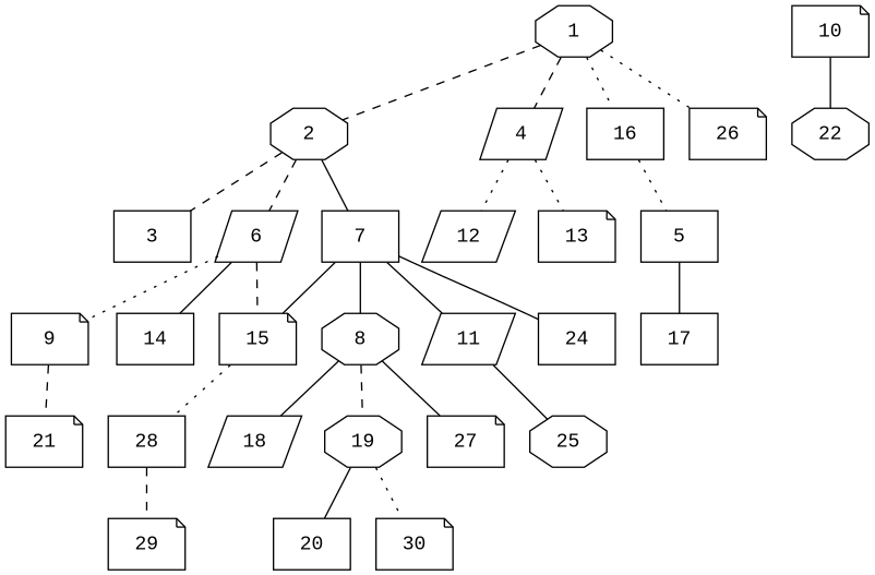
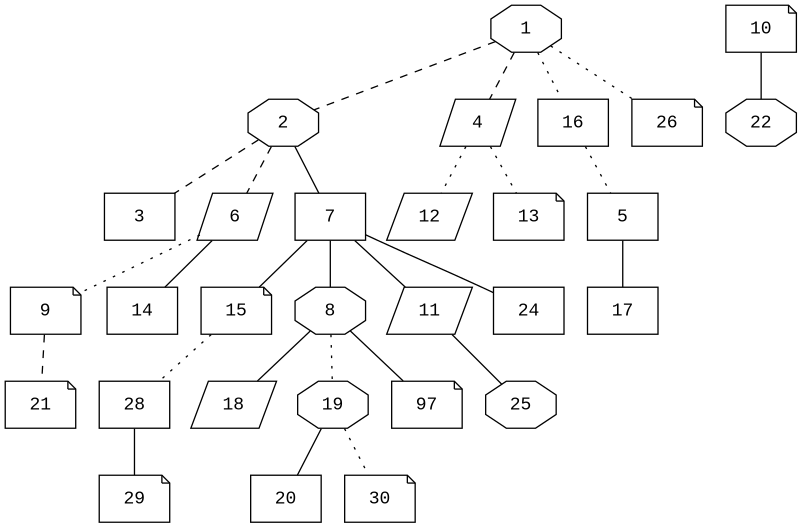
  graph {
    fontname="Liberation Mono"
    node [fontname="Liberation Mono" shape=box]
    edge [fontname="Liberation Mono" style=solid]
    1 [shape=octagon]
    2 [shape=octagon]
    4 [shape=parallelogram]
    16
    26 [shape=note]
    3
    6 [shape=parallelogram]
    7
    12 [shape=parallelogram]
    13 [shape=note]
    5
    17
    9 [shape=note]
    14
    15 [shape=note]
    8 [shape=octagon]
    11 [shape=parallelogram]
    24
    22 [shape=octagon]
    10 [shape=note]
    21 [shape=note]
    28
    18 [shape=parallelogram]
    19 [shape=octagon]
-   27 [shape=note]
+   27 [shape=note label=97]
    25 [shape=octagon]
    29 [shape=note]
    20
    30 [shape=note]
    1 -- 2 [style=dashed]
    1 -- 4 [style=dashed]
    1 -- 16 [style=dotted]
    1 -- 26 [style=dotted]
    2 -- 3 [style=dashed]
    2 -- 6 [style=dashed]
    2 -- 7
    4 -- 12 [style=dotted]
    4 -- 13 [style=dotted]
    16 -- 5 [style=dotted]
    6 -- 9 [style=dotted]
    6 -- 14
-   6 -- 15 [style=dashed]
    7 -- 15
    7 -- 8
    7 -- 11
    7 -- 24
    5 -- 17
    9 -- 21 [style=dashed]
    15 -- 28 [style=dotted]
    8 -- 18
-   8 -- 19 [style=dashed]
+   8 -- 19 [style=dotted]
    8 -- 27
    11 -- 25
    10 -- 22
-   28 -- 29 [style=dashed]
+   28 -- 29
    19 -- 20
    19 -- 30 [style=dotted]
  }
